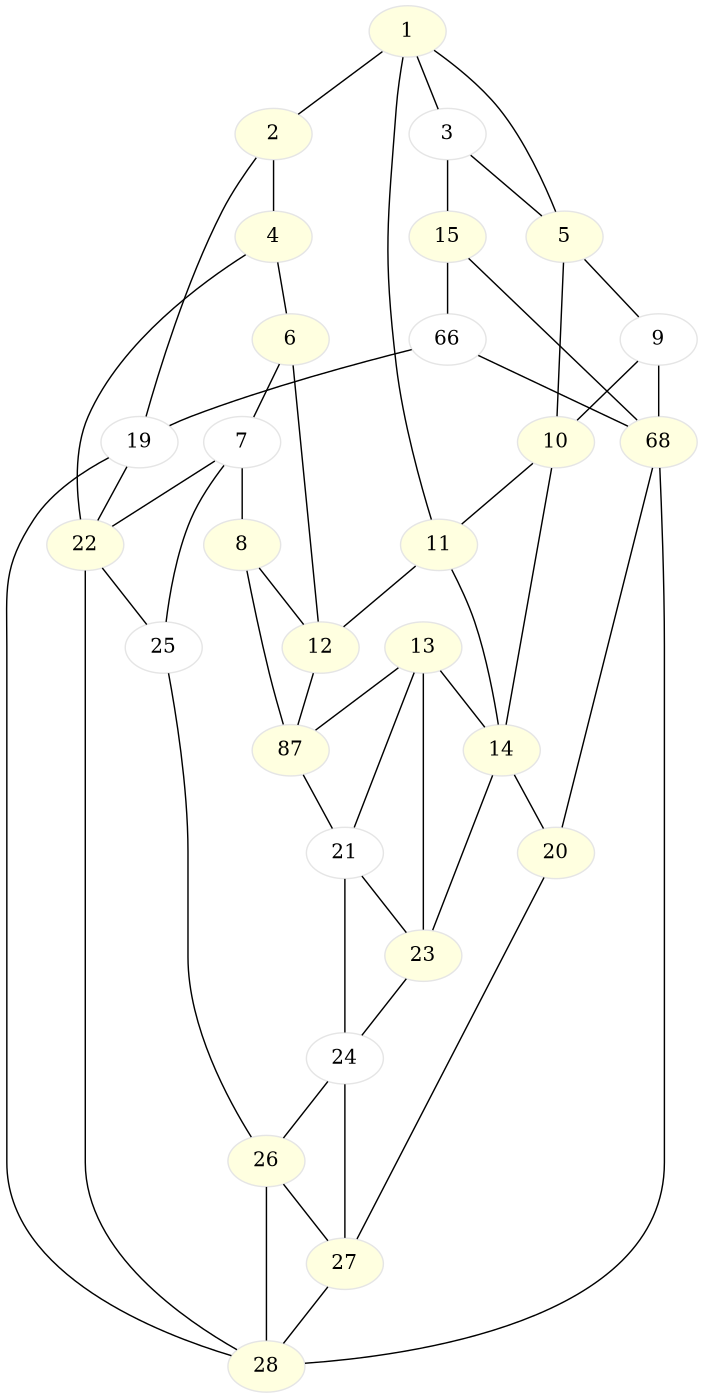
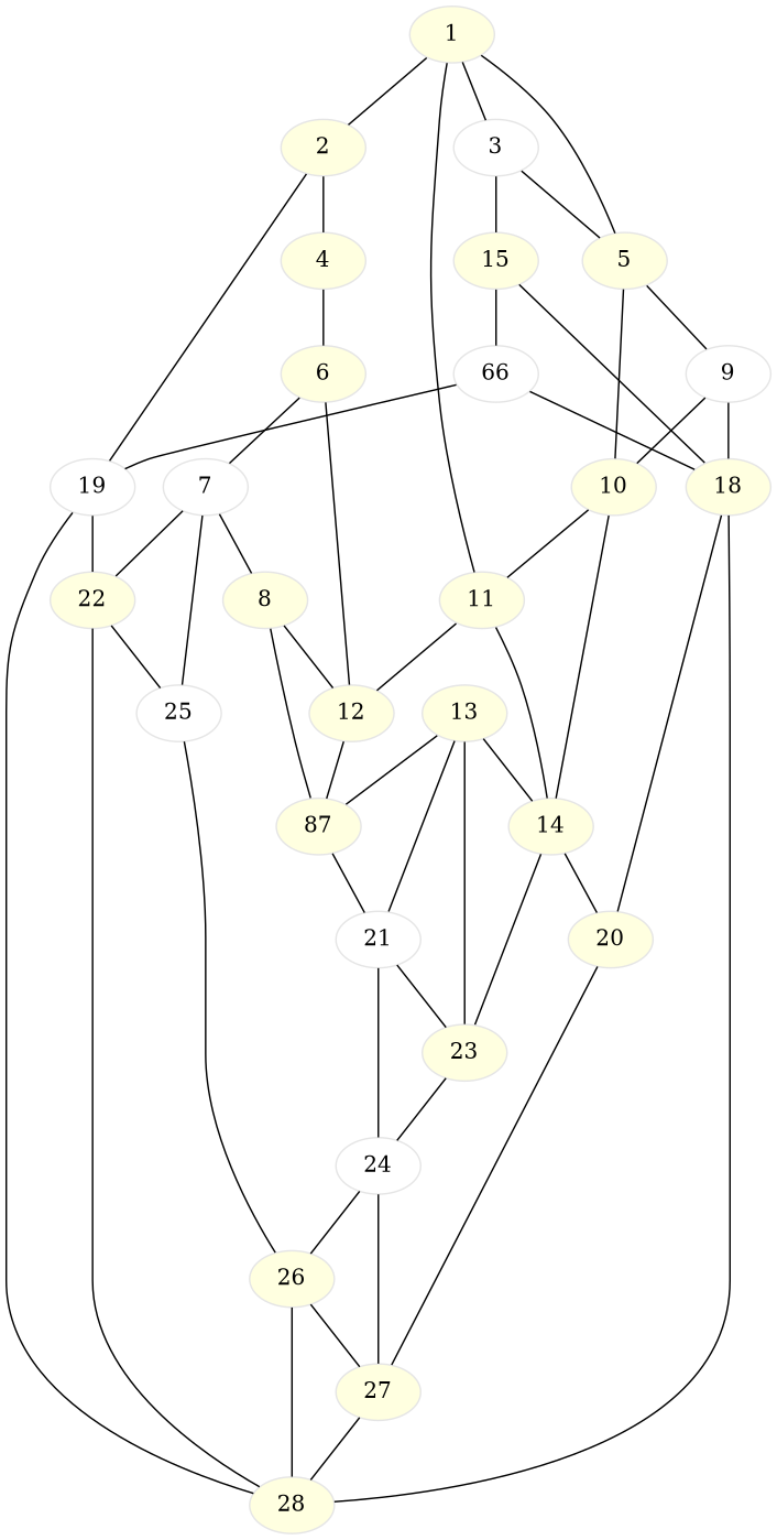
  graph {
    node [color=gray90 fillcolor=lightyellow style=filled]
    edge [weight=1.0]
    1
    2
    3 [fillcolor=white]
    5
    11
    4
    19 [fillcolor=white]
    15
    9 [fillcolor=white]
    10
    12
    14
    6
    22
    28
-   18 [label=68]
+   18
    n17 [fillcolor=white label=66]
    7 [fillcolor=white]
    25 [fillcolor=white]
    8
    n21 [label=87]
    26
    21 [fillcolor=white]
    20
    23
    13
    24 [fillcolor=white]
    27
    1 -- 2
    1 -- 3
    1 -- 5
    1 -- 11
    2 -- 4
    2 -- 19
    3 -- 5
    3 -- 15
    5 -- 9
    5 -- 10
    11 -- 12
    11 -- 14
    4 -- 6
-   4 -- 22
    19 -- 22 [weight=2.0]
    19 -- 28
    15 -- 18
    15 -- n17 [weight=2.0]
    9 -- 10
    9 -- 18 [weight=2.0]
    10 -- 11
    10 -- 14
    12 -- n21
    14 -- 20
    14 -- 23
    6 -- 12 [weight=2.0]
    6 -- 7
    22 -- 28
    22 -- 25
    18 -- 28
    18 -- 20
    n17 -- 19 [weight=2.0]
    n17 -- 18
    7 -- 22
    7 -- 25 [weight=2.0]
    7 -- 8
    25 -- 26
    8 -- 12
    8 -- n21
    n21 -- 21
    26 -- 28
    26 -- 27
    21 -- 23
    21 -- 24
    20 -- 27
    23 -- 24
    13 -- 14
    13 -- n21
    13 -- 21
    13 -- 23
    24 -- 26
    24 -- 27
    27 -- 28
  }
